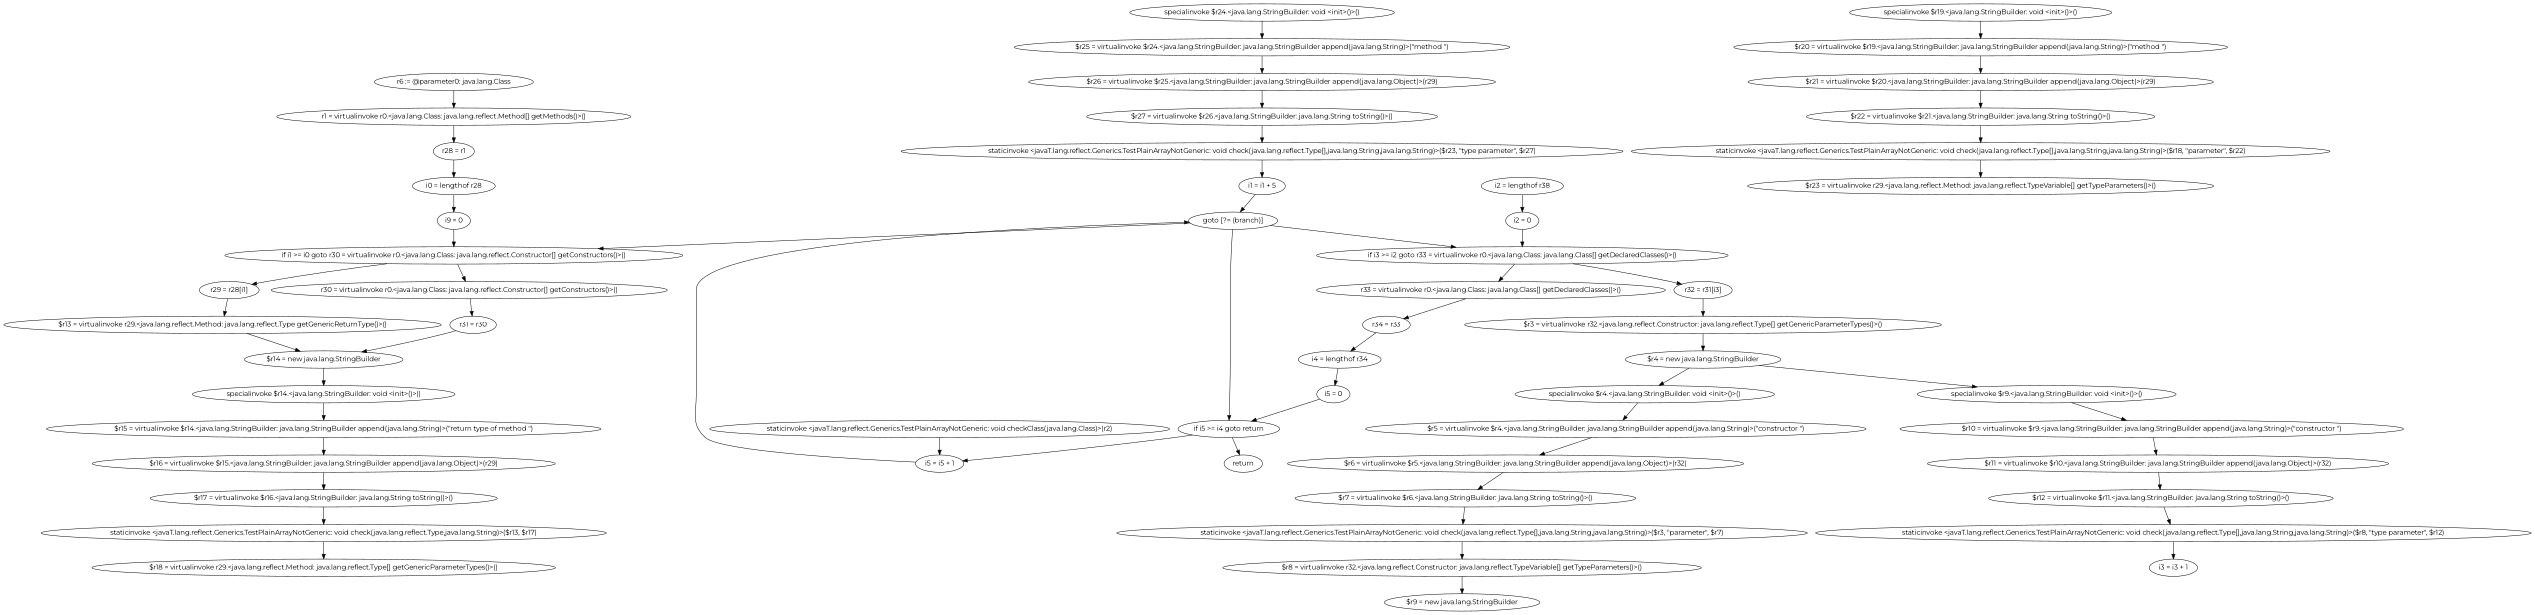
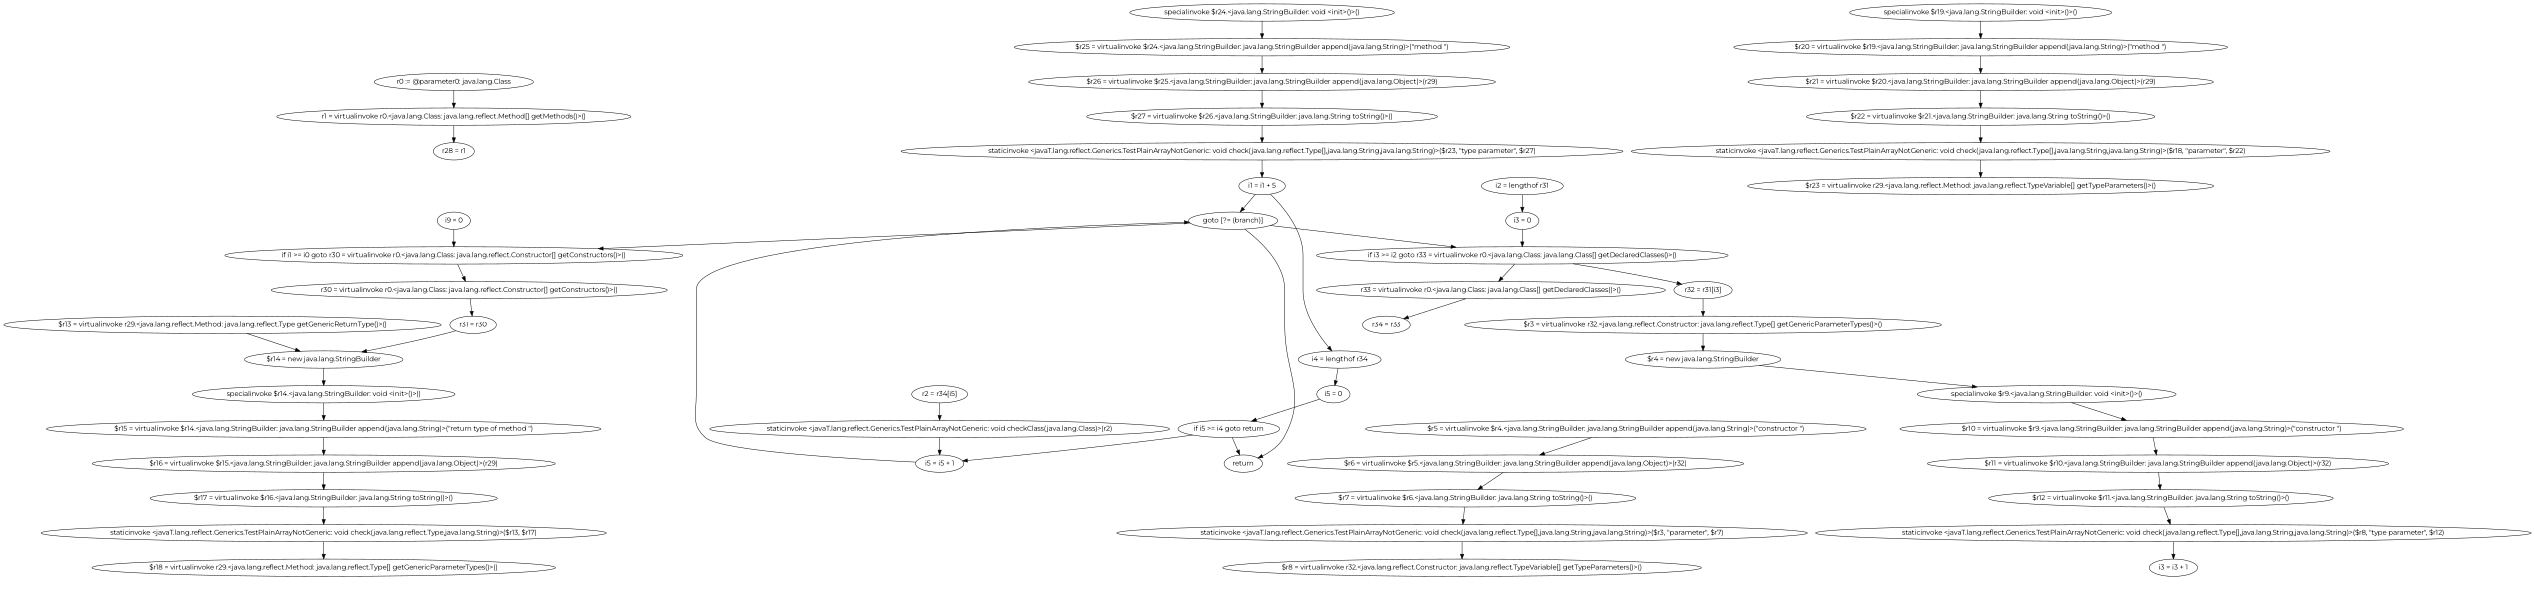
  digraph {
    fontname=Montserrat
    node [fontname=Montserrat]
    edge [fontname=Montserrat]
-   "r0 := @parameter0: java.lang.Class" [label="r6 := @parameter0: java.lang.Class"]
+   "r0 := @parameter0: java.lang.Class"
    "r1 = virtualinvoke r0.<java.lang.Class: java.lang.reflect.Method[] getMethods()>()"
    "r28 = r1"
-   "i0 = lengthof r28"
    n5 [label="i9 = 0"]
    "if i1 >= i0 goto r30 = virtualinvoke r0.<java.lang.Class: java.lang.reflect.Constructor[] getConstructors()>()"
-   "r29 = r28[i1]"
    "r30 = virtualinvoke r0.<java.lang.Class: java.lang.reflect.Constructor[] getConstructors()>()"
    "$r13 = virtualinvoke r29.<java.lang.reflect.Method: java.lang.reflect.Type getGenericReturnType()>()"
    "r31 = r30"
    "$r14 = new java.lang.StringBuilder"
    "specialinvoke $r14.<java.lang.StringBuilder: void <init>()>()"
    "$r15 = virtualinvoke $r14.<java.lang.StringBuilder: java.lang.StringBuilder append(java.lang.String)>(\"return type of method \")"
    "$r16 = virtualinvoke $r15.<java.lang.StringBuilder: java.lang.StringBuilder append(java.lang.Object)>(r29)"
    "$r17 = virtualinvoke $r16.<java.lang.StringBuilder: java.lang.String toString()>()"
    "staticinvoke <javaT.lang.reflect.Generics.TestPlainArrayNotGeneric: void check(java.lang.reflect.Type,java.lang.String)>($r13, $r17)"
    "$r18 = virtualinvoke r29.<java.lang.reflect.Method: java.lang.reflect.Type[] getGenericParameterTypes()>()"
    "specialinvoke $r19.<java.lang.StringBuilder: void <init>()>()"
    "$r20 = virtualinvoke $r19.<java.lang.StringBuilder: java.lang.StringBuilder append(java.lang.String)>(\"method \")"
    "$r21 = virtualinvoke $r20.<java.lang.StringBuilder: java.lang.StringBuilder append(java.lang.Object)>(r29)"
    "$r22 = virtualinvoke $r21.<java.lang.StringBuilder: java.lang.String toString()>()"
    "staticinvoke <javaT.lang.reflect.Generics.TestPlainArrayNotGeneric: void check(java.lang.reflect.Type[],java.lang.String,java.lang.String)>($r18, \"parameter\", $r22)"
    "$r23 = virtualinvoke r29.<java.lang.reflect.Method: java.lang.reflect.TypeVariable[] getTypeParameters()>()"
    "specialinvoke $r24.<java.lang.StringBuilder: void <init>()>()"
    "$r25 = virtualinvoke $r24.<java.lang.StringBuilder: java.lang.StringBuilder append(java.lang.String)>(\"method \")"
    "$r26 = virtualinvoke $r25.<java.lang.StringBuilder: java.lang.StringBuilder append(java.lang.Object)>(r29)"
    "$r27 = virtualinvoke $r26.<java.lang.StringBuilder: java.lang.String toString()>()"
    "staticinvoke <javaT.lang.reflect.Generics.TestPlainArrayNotGeneric: void check(java.lang.reflect.Type[],java.lang.String,java.lang.String)>($r23, \"type parameter\", $r27)"
    n29 [label="i1 = i1 + 5"]
    "goto [?= (branch)]"
    "if i3 >= i2 goto r33 = virtualinvoke r0.<java.lang.Class: java.lang.Class[] getDeclaredClasses()>()"
    "if i5 >= i4 goto return"
    "r32 = r31[i3]"
    "r33 = virtualinvoke r0.<java.lang.Class: java.lang.Class[] getDeclaredClasses()>()"
    return
    "i5 = i5 + 1"
-   "i2 = lengthof r31" [label="i2 = lengthof r38"]
-   "i3 = 0" [label="i2 = 0"]
+   "i2 = lengthof r31"
+   "i3 = 0"
    "$r3 = virtualinvoke r32.<java.lang.reflect.Constructor: java.lang.reflect.Type[] getGenericParameterTypes()>()"
    "r34 = r33"
    "$r4 = new java.lang.StringBuilder"
-   "specialinvoke $r4.<java.lang.StringBuilder: void <init>()>()"
    "specialinvoke $r9.<java.lang.StringBuilder: void <init>()>()"
    "$r5 = virtualinvoke $r4.<java.lang.StringBuilder: java.lang.StringBuilder append(java.lang.String)>(\"constructor \")"
    "$r6 = virtualinvoke $r5.<java.lang.StringBuilder: java.lang.StringBuilder append(java.lang.Object)>(r32)"
    "$r7 = virtualinvoke $r6.<java.lang.StringBuilder: java.lang.String toString()>()"
    "staticinvoke <javaT.lang.reflect.Generics.TestPlainArrayNotGeneric: void check(java.lang.reflect.Type[],java.lang.String,java.lang.String)>($r3, \"parameter\", $r7)"
    "$r8 = virtualinvoke r32.<java.lang.reflect.Constructor: java.lang.reflect.TypeVariable[] getTypeParameters()>()"
-   "$r9 = new java.lang.StringBuilder"
    "$r10 = virtualinvoke $r9.<java.lang.StringBuilder: java.lang.StringBuilder append(java.lang.String)>(\"constructor \")"
    "$r11 = virtualinvoke $r10.<java.lang.StringBuilder: java.lang.StringBuilder append(java.lang.Object)>(r32)"
    "$r12 = virtualinvoke $r11.<java.lang.StringBuilder: java.lang.String toString()>()"
    "staticinvoke <javaT.lang.reflect.Generics.TestPlainArrayNotGeneric: void check(java.lang.reflect.Type[],java.lang.String,java.lang.String)>($r8, \"type parameter\", $r12)"
    "i3 = i3 + 1"
    "i4 = lengthof r34"
    "i5 = 0"
+   "r2 = r34[i5]"
    "staticinvoke <javaT.lang.reflect.Generics.TestPlainArrayNotGeneric: void checkClass(java.lang.Class)>(r2)"
    "r0 := @parameter0: java.lang.Class" -> "r1 = virtualinvoke r0.<java.lang.Class: java.lang.reflect.Method[] getMethods()>()"
    "r1 = virtualinvoke r0.<java.lang.Class: java.lang.reflect.Method[] getMethods()>()" -> "r28 = r1"
-   "r28 = r1" -> "i0 = lengthof r28"
-   "i0 = lengthof r28" -> n5
    n5 -> "if i1 >= i0 goto r30 = virtualinvoke r0.<java.lang.Class: java.lang.reflect.Constructor[] getConstructors()>()"
-   "if i1 >= i0 goto r30 = virtualinvoke r0.<java.lang.Class: java.lang.reflect.Constructor[] getConstructors()>()" -> "r29 = r28[i1]"
    "if i1 >= i0 goto r30 = virtualinvoke r0.<java.lang.Class: java.lang.reflect.Constructor[] getConstructors()>()" -> "r30 = virtualinvoke r0.<java.lang.Class: java.lang.reflect.Constructor[] getConstructors()>()"
-   "r29 = r28[i1]" -> "$r13 = virtualinvoke r29.<java.lang.reflect.Method: java.lang.reflect.Type getGenericReturnType()>()"
    "r30 = virtualinvoke r0.<java.lang.Class: java.lang.reflect.Constructor[] getConstructors()>()" -> "r31 = r30"
    "$r13 = virtualinvoke r29.<java.lang.reflect.Method: java.lang.reflect.Type getGenericReturnType()>()" -> "$r14 = new java.lang.StringBuilder"
    "r31 = r30" -> "$r14 = new java.lang.StringBuilder"
    "$r14 = new java.lang.StringBuilder" -> "specialinvoke $r14.<java.lang.StringBuilder: void <init>()>()"
    "specialinvoke $r14.<java.lang.StringBuilder: void <init>()>()" -> "$r15 = virtualinvoke $r14.<java.lang.StringBuilder: java.lang.StringBuilder append(java.lang.String)>(\"return type of method \")"
    "$r15 = virtualinvoke $r14.<java.lang.StringBuilder: java.lang.StringBuilder append(java.lang.String)>(\"return type of method \")" -> "$r16 = virtualinvoke $r15.<java.lang.StringBuilder: java.lang.StringBuilder append(java.lang.Object)>(r29)"
    "$r16 = virtualinvoke $r15.<java.lang.StringBuilder: java.lang.StringBuilder append(java.lang.Object)>(r29)" -> "$r17 = virtualinvoke $r16.<java.lang.StringBuilder: java.lang.String toString()>()"
    "$r17 = virtualinvoke $r16.<java.lang.StringBuilder: java.lang.String toString()>()" -> "staticinvoke <javaT.lang.reflect.Generics.TestPlainArrayNotGeneric: void check(java.lang.reflect.Type,java.lang.String)>($r13, $r17)"
    "staticinvoke <javaT.lang.reflect.Generics.TestPlainArrayNotGeneric: void check(java.lang.reflect.Type,java.lang.String)>($r13, $r17)" -> "$r18 = virtualinvoke r29.<java.lang.reflect.Method: java.lang.reflect.Type[] getGenericParameterTypes()>()"
    "specialinvoke $r19.<java.lang.StringBuilder: void <init>()>()" -> "$r20 = virtualinvoke $r19.<java.lang.StringBuilder: java.lang.StringBuilder append(java.lang.String)>(\"method \")"
    "$r20 = virtualinvoke $r19.<java.lang.StringBuilder: java.lang.StringBuilder append(java.lang.String)>(\"method \")" -> "$r21 = virtualinvoke $r20.<java.lang.StringBuilder: java.lang.StringBuilder append(java.lang.Object)>(r29)"
    "$r21 = virtualinvoke $r20.<java.lang.StringBuilder: java.lang.StringBuilder append(java.lang.Object)>(r29)" -> "$r22 = virtualinvoke $r21.<java.lang.StringBuilder: java.lang.String toString()>()"
    "$r22 = virtualinvoke $r21.<java.lang.StringBuilder: java.lang.String toString()>()" -> "staticinvoke <javaT.lang.reflect.Generics.TestPlainArrayNotGeneric: void check(java.lang.reflect.Type[],java.lang.String,java.lang.String)>($r18, \"parameter\", $r22)"
    "staticinvoke <javaT.lang.reflect.Generics.TestPlainArrayNotGeneric: void check(java.lang.reflect.Type[],java.lang.String,java.lang.String)>($r18, \"parameter\", $r22)" -> "$r23 = virtualinvoke r29.<java.lang.reflect.Method: java.lang.reflect.TypeVariable[] getTypeParameters()>()"
    "specialinvoke $r24.<java.lang.StringBuilder: void <init>()>()" -> "$r25 = virtualinvoke $r24.<java.lang.StringBuilder: java.lang.StringBuilder append(java.lang.String)>(\"method \")"
    "$r25 = virtualinvoke $r24.<java.lang.StringBuilder: java.lang.StringBuilder append(java.lang.String)>(\"method \")" -> "$r26 = virtualinvoke $r25.<java.lang.StringBuilder: java.lang.StringBuilder append(java.lang.Object)>(r29)"
    "$r26 = virtualinvoke $r25.<java.lang.StringBuilder: java.lang.StringBuilder append(java.lang.Object)>(r29)" -> "$r27 = virtualinvoke $r26.<java.lang.StringBuilder: java.lang.String toString()>()"
    "$r27 = virtualinvoke $r26.<java.lang.StringBuilder: java.lang.String toString()>()" -> "staticinvoke <javaT.lang.reflect.Generics.TestPlainArrayNotGeneric: void check(java.lang.reflect.Type[],java.lang.String,java.lang.String)>($r23, \"type parameter\", $r27)"
    "staticinvoke <javaT.lang.reflect.Generics.TestPlainArrayNotGeneric: void check(java.lang.reflect.Type[],java.lang.String,java.lang.String)>($r23, \"type parameter\", $r27)" -> n29
    n29 -> "goto [?= (branch)]"
    "goto [?= (branch)]" -> "if i1 >= i0 goto r30 = virtualinvoke r0.<java.lang.Class: java.lang.reflect.Constructor[] getConstructors()>()"
    "goto [?= (branch)]" -> "if i3 >= i2 goto r33 = virtualinvoke r0.<java.lang.Class: java.lang.Class[] getDeclaredClasses()>()"
-   "goto [?= (branch)]" -> "if i5 >= i4 goto return"
+   "goto [?= (branch)]" -> return
    "if i3 >= i2 goto r33 = virtualinvoke r0.<java.lang.Class: java.lang.Class[] getDeclaredClasses()>()" -> "r32 = r31[i3]"
    "if i3 >= i2 goto r33 = virtualinvoke r0.<java.lang.Class: java.lang.Class[] getDeclaredClasses()>()" -> "r33 = virtualinvoke r0.<java.lang.Class: java.lang.Class[] getDeclaredClasses()>()"
    "if i5 >= i4 goto return" -> return
    "if i5 >= i4 goto return" -> "i5 = i5 + 1"
    "r32 = r31[i3]" -> "$r3 = virtualinvoke r32.<java.lang.reflect.Constructor: java.lang.reflect.Type[] getGenericParameterTypes()>()"
    "r33 = virtualinvoke r0.<java.lang.Class: java.lang.Class[] getDeclaredClasses()>()" -> "r34 = r33"
    "i5 = i5 + 1" -> "goto [?= (branch)]"
    "i2 = lengthof r31" -> "i3 = 0"
    "i3 = 0" -> "if i3 >= i2 goto r33 = virtualinvoke r0.<java.lang.Class: java.lang.Class[] getDeclaredClasses()>()"
    "$r3 = virtualinvoke r32.<java.lang.reflect.Constructor: java.lang.reflect.Type[] getGenericParameterTypes()>()" -> "$r4 = new java.lang.StringBuilder"
-   "r34 = r33" -> "i4 = lengthof r34"
-   "$r4 = new java.lang.StringBuilder" -> "specialinvoke $r4.<java.lang.StringBuilder: void <init>()>()"
+   n29 -> "i4 = lengthof r34"
    "$r4 = new java.lang.StringBuilder" -> "specialinvoke $r9.<java.lang.StringBuilder: void <init>()>()"
-   "specialinvoke $r4.<java.lang.StringBuilder: void <init>()>()" -> "$r5 = virtualinvoke $r4.<java.lang.StringBuilder: java.lang.StringBuilder append(java.lang.String)>(\"constructor \")"
    "specialinvoke $r9.<java.lang.StringBuilder: void <init>()>()" -> "$r10 = virtualinvoke $r9.<java.lang.StringBuilder: java.lang.StringBuilder append(java.lang.String)>(\"constructor \")"
    "$r5 = virtualinvoke $r4.<java.lang.StringBuilder: java.lang.StringBuilder append(java.lang.String)>(\"constructor \")" -> "$r6 = virtualinvoke $r5.<java.lang.StringBuilder: java.lang.StringBuilder append(java.lang.Object)>(r32)"
    "$r6 = virtualinvoke $r5.<java.lang.StringBuilder: java.lang.StringBuilder append(java.lang.Object)>(r32)" -> "$r7 = virtualinvoke $r6.<java.lang.StringBuilder: java.lang.String toString()>()"
    "$r7 = virtualinvoke $r6.<java.lang.StringBuilder: java.lang.String toString()>()" -> "staticinvoke <javaT.lang.reflect.Generics.TestPlainArrayNotGeneric: void check(java.lang.reflect.Type[],java.lang.String,java.lang.String)>($r3, \"parameter\", $r7)"
    "staticinvoke <javaT.lang.reflect.Generics.TestPlainArrayNotGeneric: void check(java.lang.reflect.Type[],java.lang.String,java.lang.String)>($r3, \"parameter\", $r7)" -> "$r8 = virtualinvoke r32.<java.lang.reflect.Constructor: java.lang.reflect.TypeVariable[] getTypeParameters()>()"
-   "$r8 = virtualinvoke r32.<java.lang.reflect.Constructor: java.lang.reflect.TypeVariable[] getTypeParameters()>()" -> "$r9 = new java.lang.StringBuilder"
    "$r10 = virtualinvoke $r9.<java.lang.StringBuilder: java.lang.StringBuilder append(java.lang.String)>(\"constructor \")" -> "$r11 = virtualinvoke $r10.<java.lang.StringBuilder: java.lang.StringBuilder append(java.lang.Object)>(r32)"
    "$r11 = virtualinvoke $r10.<java.lang.StringBuilder: java.lang.StringBuilder append(java.lang.Object)>(r32)" -> "$r12 = virtualinvoke $r11.<java.lang.StringBuilder: java.lang.String toString()>()"
    "$r12 = virtualinvoke $r11.<java.lang.StringBuilder: java.lang.String toString()>()" -> "staticinvoke <javaT.lang.reflect.Generics.TestPlainArrayNotGeneric: void check(java.lang.reflect.Type[],java.lang.String,java.lang.String)>($r8, \"type parameter\", $r12)"
    "staticinvoke <javaT.lang.reflect.Generics.TestPlainArrayNotGeneric: void check(java.lang.reflect.Type[],java.lang.String,java.lang.String)>($r8, \"type parameter\", $r12)" -> "i3 = i3 + 1"
    "i4 = lengthof r34" -> "i5 = 0"
    "i5 = 0" -> "if i5 >= i4 goto return"
+   "r2 = r34[i5]" -> "staticinvoke <javaT.lang.reflect.Generics.TestPlainArrayNotGeneric: void checkClass(java.lang.Class)>(r2)"
    "staticinvoke <javaT.lang.reflect.Generics.TestPlainArrayNotGeneric: void checkClass(java.lang.Class)>(r2)" -> "i5 = i5 + 1"
  }
